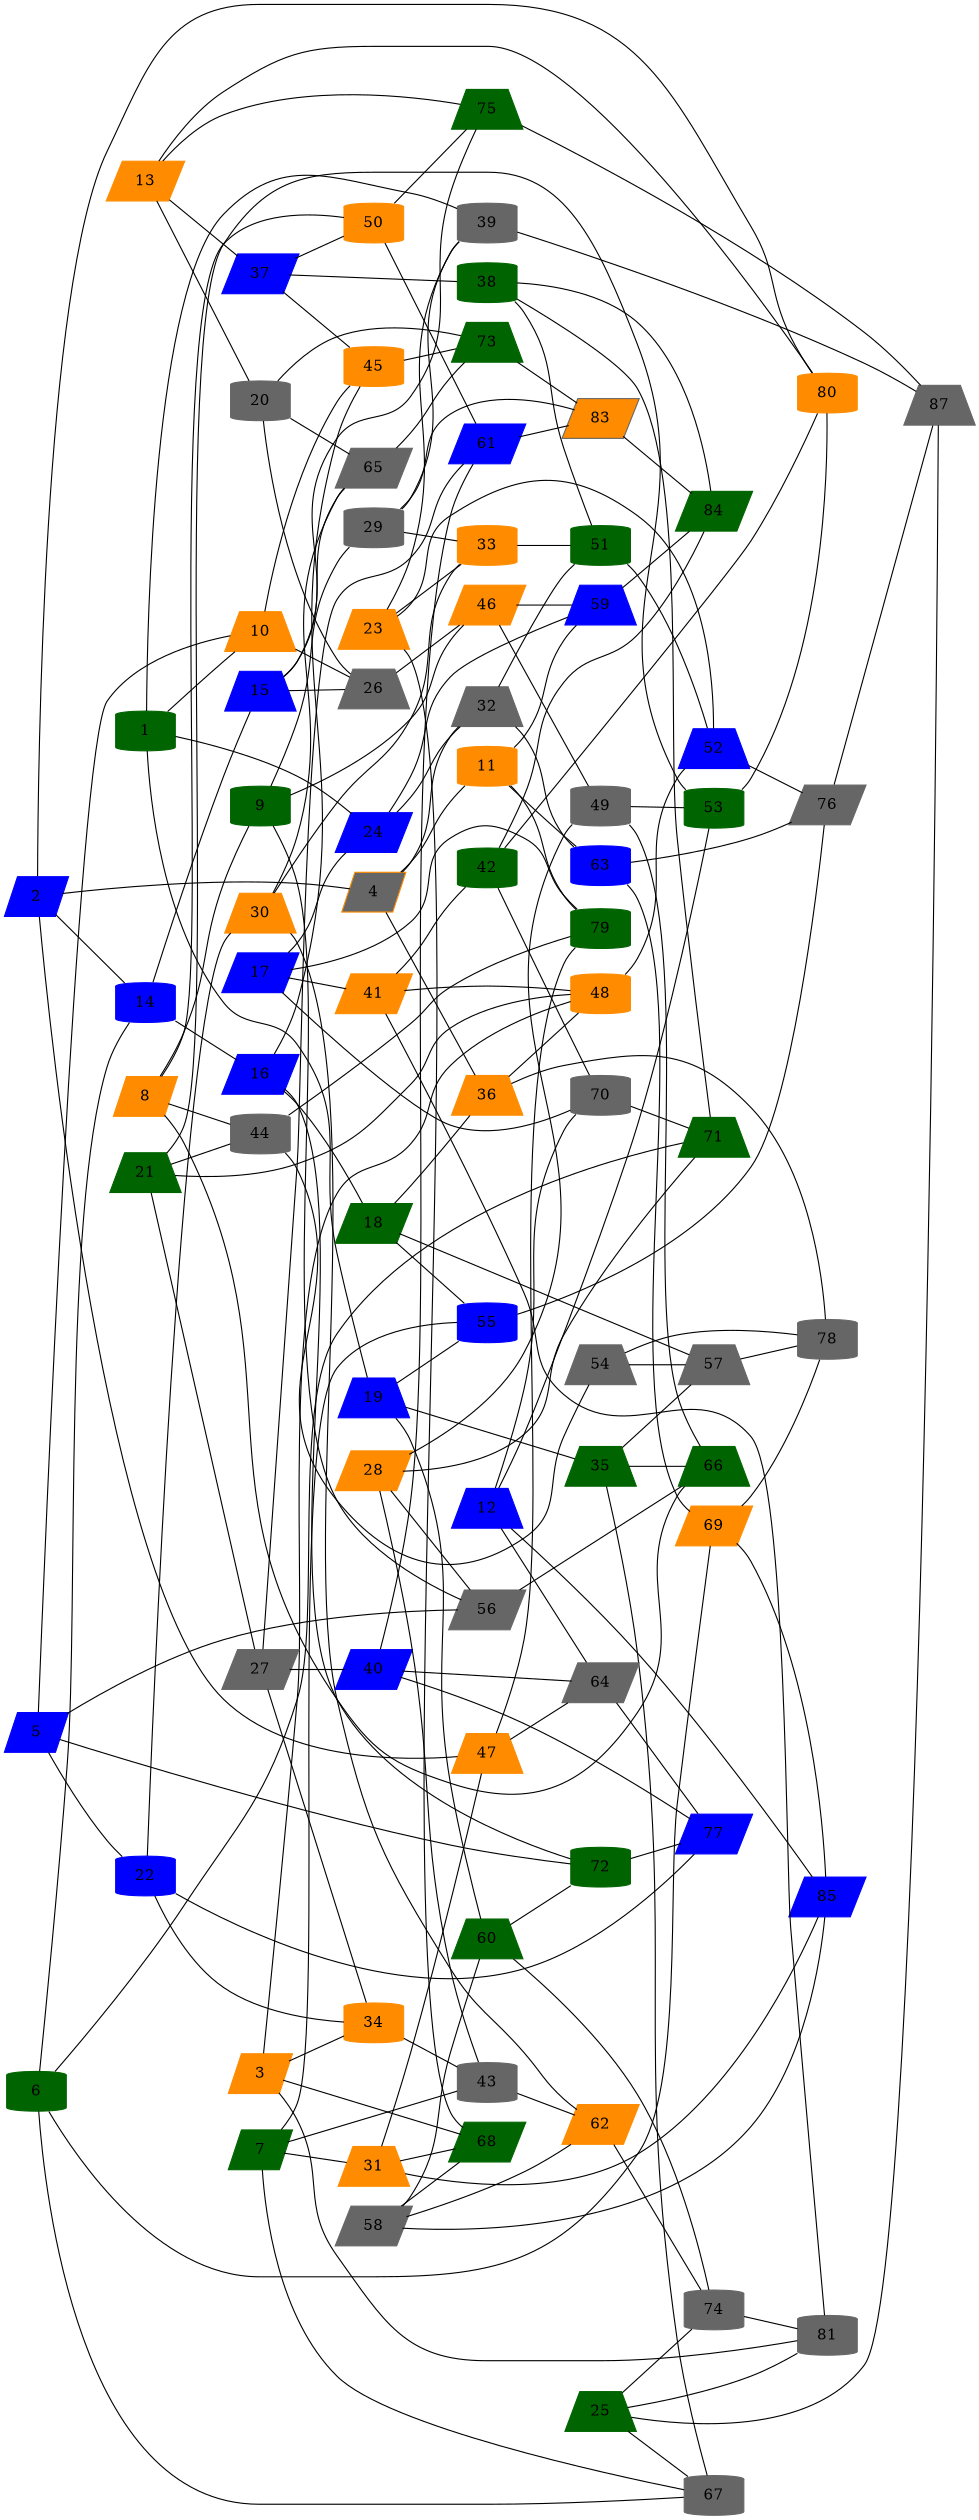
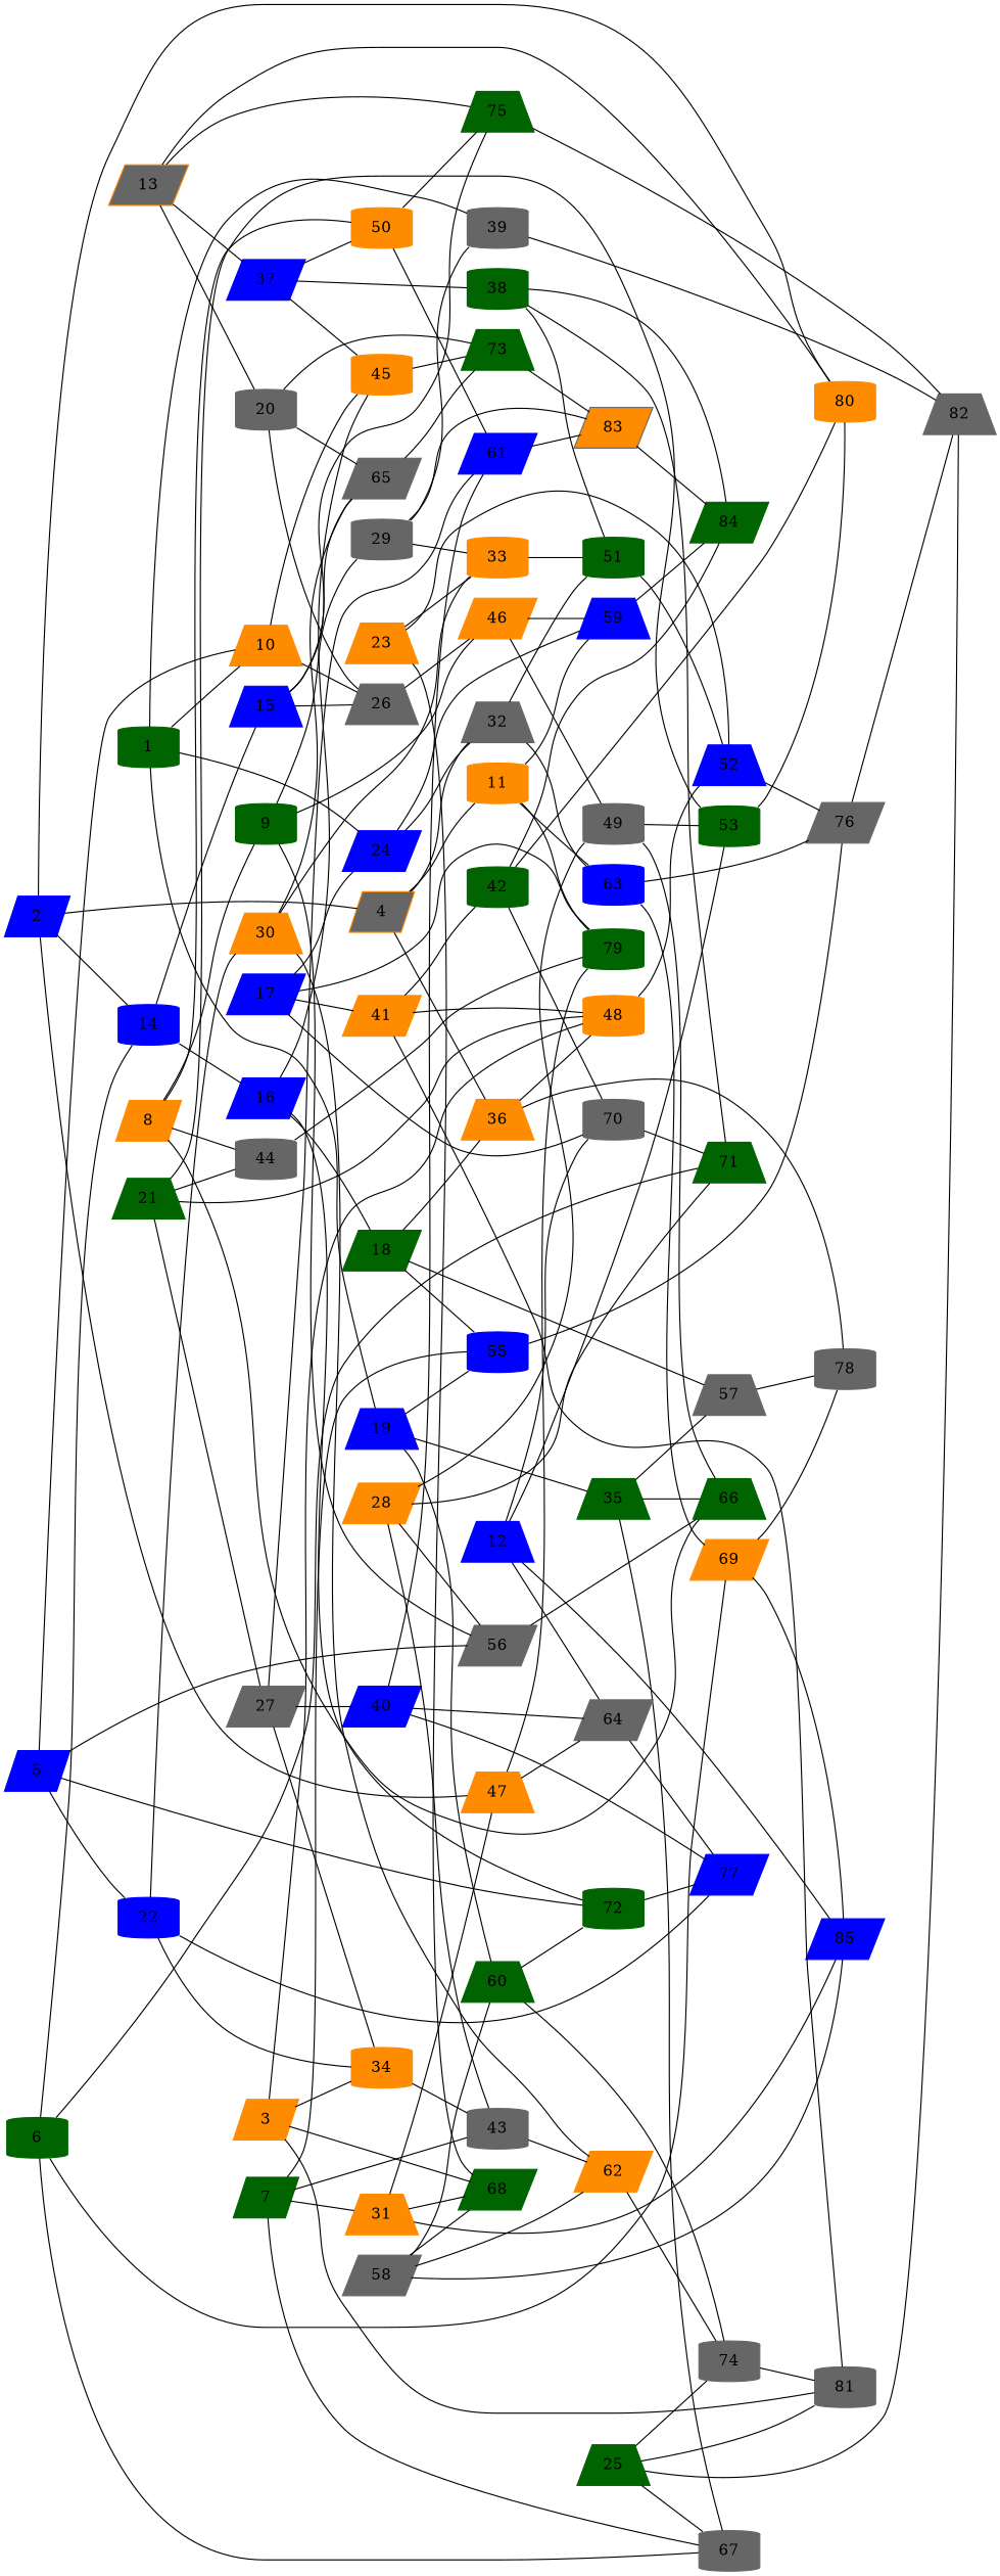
  graph {
    rankdir=LR
    node [color=gray40 shape=cylinder style=filled]
    1 [color=darkgreen]
    10 [color=darkorange shape=trapezium]
    19 [color=blue shape=trapezium]
    24 [color=blue shape=parallelogram]
    39
    26 [shape=trapezium]
    45 [color=darkorange]
    55 [color=blue]
    35 [color=darkgreen shape=trapezium]
    60 [color=darkgreen shape=trapezium]
    32 [shape=trapezium]
    59 [color=blue shape=trapezium]
-   82 [shape=trapezium label=87]
+   82 [shape=trapezium]
    2 [color=blue shape=parallelogram]
    4 [color=darkorange fillcolor=gray40 shape=parallelogram]
    14 [color=blue]
    47 [color=darkorange shape=trapezium]
    80 [color=darkorange]
    11 [color=darkorange]
    36 [color=darkorange shape=trapezium]
    15 [color=blue shape=trapezium]
    16 [color=blue shape=parallelogram]
    79 [color=darkgreen]
    64 [shape=parallelogram]
    3 [color=darkorange shape=parallelogram]
    34 [color=darkorange]
    48 [color=darkorange]
    68 [color=darkgreen shape=parallelogram]
    81
    43
    52 [color=blue shape=trapezium]
    63 [color=blue]
    51 [color=darkgreen]
    78
    5 [color=blue shape=parallelogram]
    22 [color=blue]
    56 [shape=parallelogram]
    72 [color=darkgreen]
    30 [color=darkorange shape=trapezium]
    77 [color=blue shape=parallelogram]
    66 [color=darkgreen shape=trapezium]
    6 [color=darkgreen]
    67
    69 [color=darkorange shape=parallelogram]
    71 [color=darkgreen shape=trapezium]
    85 [color=blue shape=parallelogram]
    7 [color=darkgreen shape=parallelogram]
    31 [color=darkorange shape=trapezium]
    62 [color=darkorange shape=parallelogram]
    76 [shape=parallelogram]
    8 [color=darkorange shape=parallelogram]
    9 [color=darkgreen]
    44
    50 [color=darkorange]
    29
    46 [color=darkorange shape=parallelogram]
-   54 [shape=trapezium]
    75 [color=darkgreen shape=trapezium]
    61 [color=blue shape=parallelogram]
    33 [color=darkorange]
    83 [fillcolor=darkorange shape=parallelogram]
    49
    73 [color=darkgreen shape=trapezium]
    84 [color=darkgreen shape=parallelogram]
    12 [color=blue shape=trapezium]
    53 [color=darkgreen]
    70
-   13 [color=darkorange shape=parallelogram]
+   13 [color=darkorange shape=parallelogram fillcolor=gray40]
    20
    37 [color=blue shape=parallelogram]
    65 [shape=parallelogram]
    38 [color=darkgreen]
    18 [color=darkgreen shape=parallelogram]
    57 [shape=trapezium]
    17 [color=blue shape=parallelogram]
    41 [color=darkorange shape=parallelogram]
    42 [color=darkgreen]
    74
    21 [color=darkgreen shape=trapezium]
    27 [shape=parallelogram]
    40 [color=blue shape=parallelogram]
    23 [color=darkorange shape=trapezium]
    25 [color=darkgreen shape=trapezium]
    28 [color=darkorange shape=parallelogram]
    58 [shape=parallelogram]
    1 -- 10
    1 -- 19
    1 -- 24
    1 -- 39
    10 -- 26
    10 -- 45
    19 -- 55
    19 -- 35
    19 -- 60
    24 -- 32
    24 -- 59
    39 -- 82
    26 -- 46
    45 -- 73
    55 -- 76
    35 -- 66
    35 -- 67
    35 -- 57
    60 -- 72
    60 -- 74
    32 -- 63
    32 -- 51
    59 -- 84
    2 -- 4
    2 -- 14
    2 -- 47
    2 -- 80
    4 -- 32
    4 -- 11
    4 -- 36
    14 -- 15
    14 -- 16
    47 -- 79
    47 -- 64
    11 -- 59
    11 -- 79
    11 -- 63
    36 -- 48
    36 -- 78
    15 -- 26
    15 -- 75
    15 -- 65
    16 -- 45
    16 -- 72
    16 -- 18
    64 -- 77
    3 -- 34
    3 -- 48
    3 -- 68
    3 -- 81
    34 -- 43
    48 -- 52
    43 -- 62
    52 -- 76
    63 -- 69
    63 -- 76
    51 -- 52
    5 -- 10
    5 -- 22
    5 -- 56
    5 -- 72
    22 -- 34
    22 -- 30
    22 -- 77
    56 -- 66
    72 -- 77
    30 -- 62
    30 -- 33
    30 -- 65
    6 -- 14
    6 -- 67
    6 -- 69
    6 -- 71
    69 -- 78
    69 -- 85
    7 -- 55
    7 -- 43
    7 -- 67
    7 -- 31
    31 -- 47
    31 -- 68
    31 -- 85
    62 -- 74
    76 -- 82
    8 -- 66
    8 -- 9
    8 -- 44
    8 -- 50
    9 -- 56
    9 -- 29
    9 -- 46
    44 -- 79
-   44 -- 54
    50 -- 75
    50 -- 61
    29 -- 39
    29 -- 33
    29 -- 83
    46 -- 59
    46 -- 49
-   54 -- 78
-   54 -- 57
    75 -- 82
    61 -- 83
    33 -- 51
    83 -- 84
    49 -- 66
    49 -- 53
    73 -- 83
    12 -- 64
    12 -- 85
    12 -- 53
    12 -- 70
    53 -- 80
    70 -- 71
    13 -- 80
    13 -- 75
    13 -- 20
    13 -- 37
    20 -- 26
    20 -- 73
    20 -- 65
    37 -- 45
    37 -- 50
    37 -- 38
    65 -- 73
    38 -- 51
    38 -- 71
    38 -- 84
    18 -- 55
    18 -- 36
    18 -- 57
    57 -- 78
    17 -- 24
    17 -- 79
    17 -- 70
    17 -- 41
    41 -- 48
    41 -- 81
    41 -- 42
    42 -- 80
    42 -- 84
    42 -- 70
    74 -- 81
    21 -- 48
    21 -- 44
    21 -- 53
    21 -- 27
    27 -- 34
    27 -- 61
    27 -- 40
    40 -- 64
    40 -- 77
    40 -- 61
-   23 -- 39
    23 -- 68
    23 -- 52
    23 -- 33
    25 -- 82
    25 -- 81
    25 -- 67
    25 -- 74
    28 -- 43
    28 -- 56
    28 -- 71
    28 -- 49
    58 -- 60
    58 -- 68
    58 -- 85
    58 -- 62
  }
